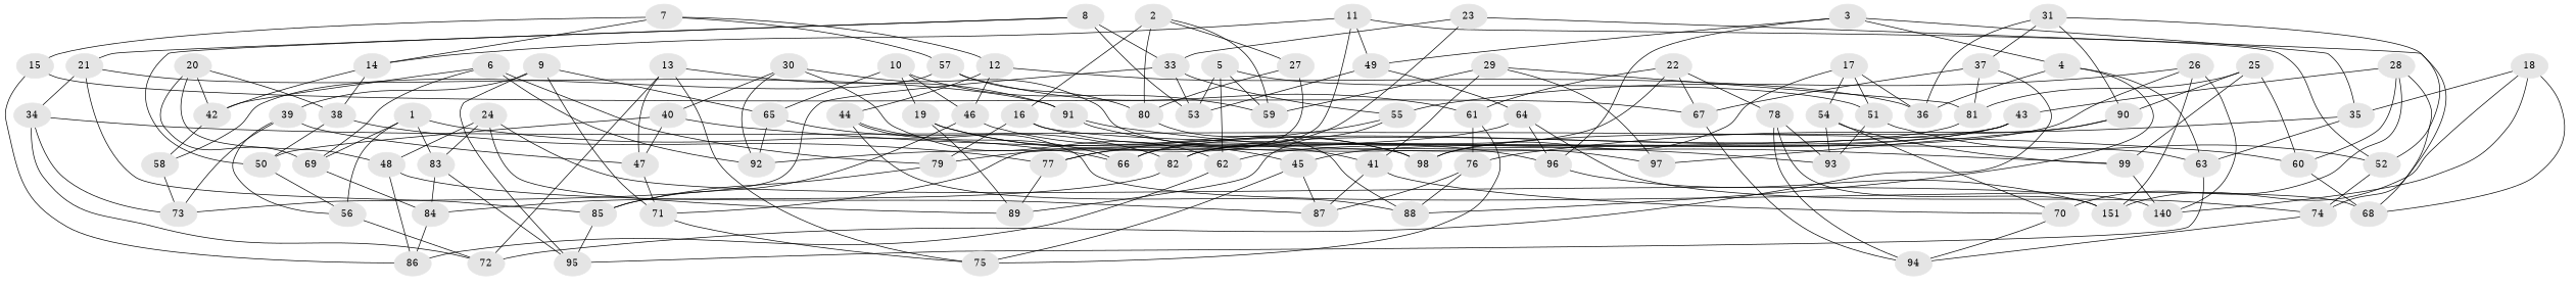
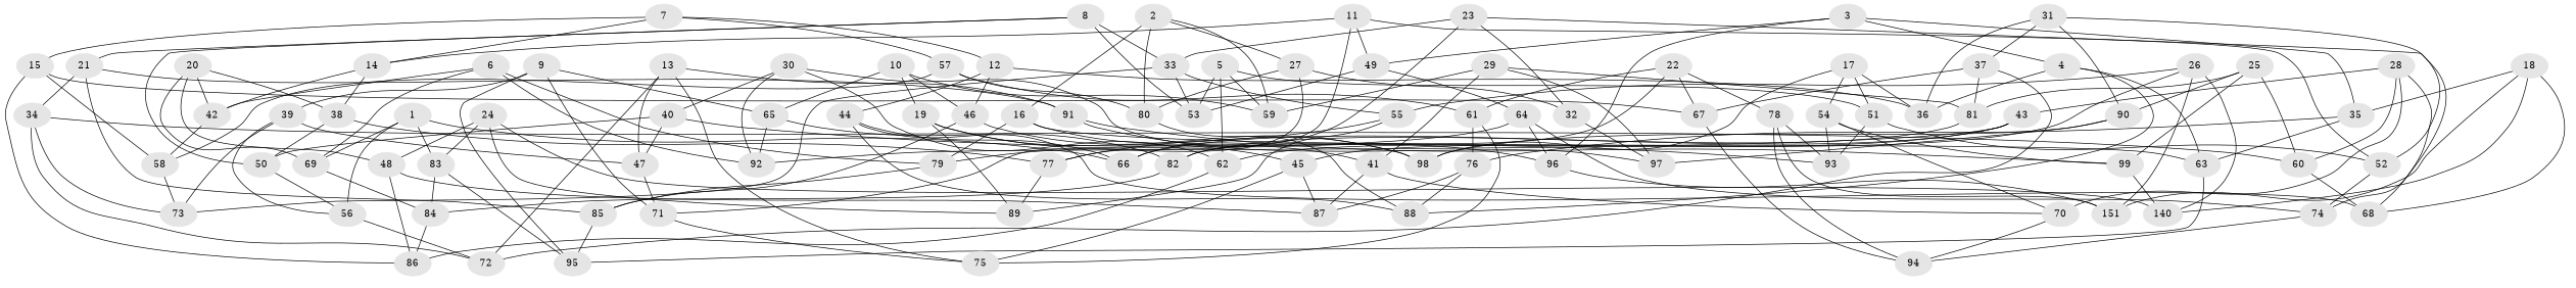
  graph {
    node [color=gray90 style=filled]
    1
    56
    66
    69
    83
    72
    84
    95
    2
    16
    27
    59
    80
    63
    79
    98
    71
+   32
    88
    3
    4
    35
    49
    96
    36
    76
    53
    64
    n29 [label=151]
    5
    51
    62
    52
    93
    86
    6
    42
    92
    58
    85
    7
    12
    14
    15
    57
    46
    44
    38
    67
    61
    8
    21
    33
    50
    91
    34
    55
    73
    9
    39
    65
    47
    82
    75
    10
    19
    41
    45
    89
    11
    77
    74
    68
    13
    99
    94
    17
    54
    70
    18
    n81 [label=140]
    87
    20
    48
    60
    22
    78
    23
    97
    24
    25
    81
    90
    26
    28
    43
    29
    30
    40
    31
    37
    1 -- 56
    1 -- 66
    1 -- 69
    1 -- 83
    56 -- 72
    69 -- 84
    83 -- 84
    83 -- 95
    84 -- 86
    2 -- 16
    2 -- 27
    2 -- 59
    2 -- 80
    16 -- 63
    16 -- 79
    16 -- 98
    27 -- 80
    27 -- 71
+   27 -- 32
    80 -- 88
    63 -- 95
    79 -- 85
    71 -- 75
+   32 -- 97
    3 -- 4
    3 -- 35
    3 -- 49
    3 -- 96
    4 -- 63
    4 -- 88
    4 -- 36
    35 -- 63
    35 -- 76
    49 -- 53
    49 -- 64
    96 -- n29
    76 -- 88
    76 -- 87
    64 -- 79
    64 -- 96
    64 -- 74
    5 -- 59
    5 -- 53
    5 -- 51
    5 -- 62
    51 -- 52
    51 -- 93
    62 -- 86
    52 -- 74
    6 -- 69
    6 -- 79
    6 -- 42
    6 -- 92
    42 -- 58
    58 -- 73
    85 -- 95
    7 -- 12
    7 -- 14
    7 -- 15
    7 -- 57
    12 -- 36
    12 -- 46
    12 -- 44
    14 -- 42
    14 -- 38
    15 -- 86
+   15 -- 58
    15 -- 67
    57 -- 80
    57 -- 58
    57 -- 61
    46 -- 98
    46 -- 85
    44 -- 66
    44 -- 88
    44 -- 68
    38 -- 50
    38 -- 77
    67 -- 94
    61 -- 76
    61 -- 75
    8 -- 53
    8 -- 21
    8 -- 33
    8 -- 50
    21 -- 85
    21 -- 91
    21 -- 34
    33 -- 53
    33 -- 55
    33 -- 73
    50 -- 56
    91 -- 96
    91 -- 99
    34 -- 72
    34 -- 73
    34 -- 60
    55 -- 89
    55 -- 77
    9 -- 95
    9 -- 71
    9 -- 39
    9 -- 65
    39 -- 56
    39 -- 73
    39 -- 47
    65 -- 92
    65 -- 82
    47 -- 71
    82 -- 84
    10 -- 59
    10 -- 46
    10 -- 65
    10 -- 19
    19 -- 41
    19 -- 45
    19 -- 89
    41 -- 70
    41 -- 87
    45 -- 75
    45 -- 87
    11 -- 49
    11 -- 52
    11 -- 14
    11 -- 77
    77 -- 89
    74 -- 94
    13 -- 72
    13 -- 91
    13 -- 47
    13 -- 75
    99 -- n81
    17 -- 98
    17 -- 36
    17 -- 51
    17 -- 54
    54 -- 93
    54 -- 99
    54 -- 70
    70 -- 94
    18 -- 35
    18 -- n29
    18 -- 68
    18 -- n81
    20 -- 69
    20 -- 42
    20 -- 38
    20 -- 48
    48 -- 86
    48 -- 87
    60 -- 68
    22 -- 67
    22 -- 61
    22 -- 82
    22 -- 78
    78 -- n29
    78 -- 93
    78 -- 94
    23 -- 66
+   23 -- 32
    23 -- 33
    23 -- 74
    24 -- 83
    24 -- 89
    24 -- n81
    24 -- 48
    25 -- 99
    25 -- 60
    25 -- 81
    25 -- 90
    81 -- 82
    90 -- 98
    90 -- 97
    26 -- n29
    26 -- 55
    26 -- 45
    26 -- n81
    28 -- 68
    28 -- 70
    28 -- 60
    28 -- 43
    43 -- 66
    43 -- 62
    43 -- 92
    29 -- 59
    29 -- 41
    29 -- 97
    29 -- 81
    30 -- 62
    30 -- 92
    30 -- 97
    30 -- 40
    40 -- 93
    40 -- 50
    40 -- 47
    31 -- 36
    31 -- 52
    31 -- 90
    31 -- 37
    37 -- 72
    37 -- 67
    37 -- 81
  }
